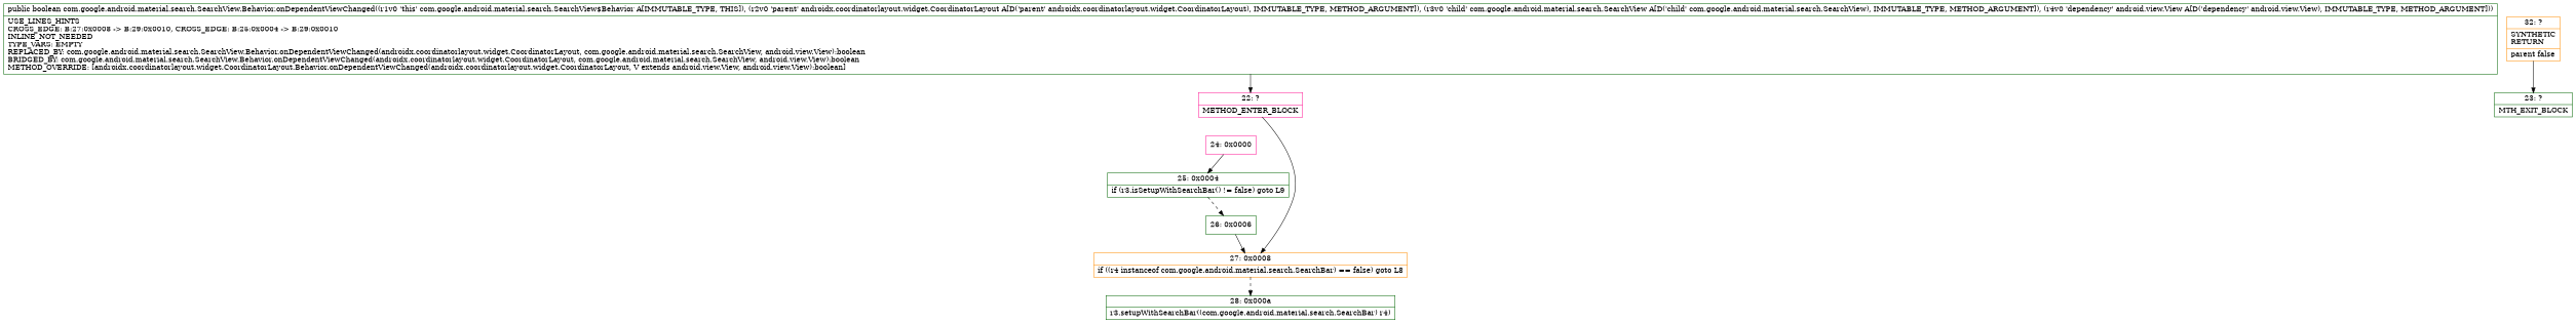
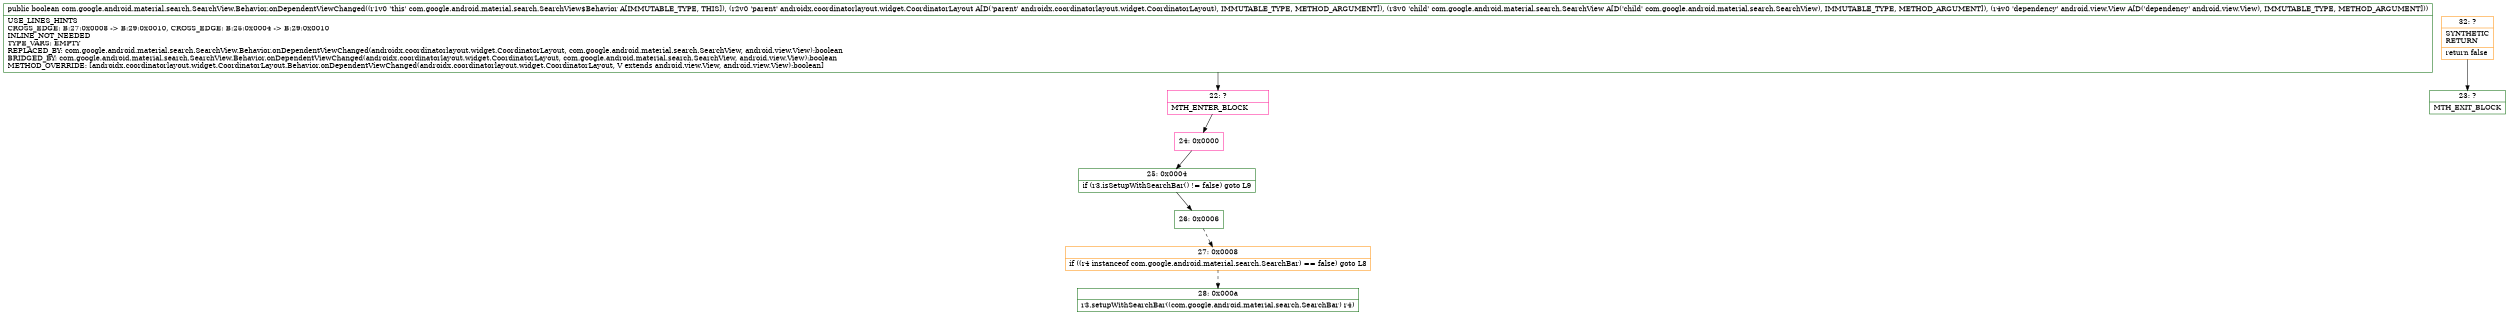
  digraph {
    fontname="DejaVu Serif"
    node [color=darkgreen fontname="DejaVu Serif" shape=record]
    edge [fontname="DejaVu Serif"]
-   n1 [color=deeppink label="{22\:\ ?|METHOD_ENTER_BLOCK\l}"]
+   n1 [color=deeppink label="{22\:\ ?|MTH_ENTER_BLOCK\l}"]
    n2 [color=deeppink label="{24\:\ 0x0000}"]
    n3 [label="{25\:\ 0x0004|if (r3.isSetupWithSearchBar() != false) goto L9\l}"]
    n4 [label="{26\:\ 0x0006}"]
    n5 [color=darkorange label="{27\:\ 0x0008|if ((r4 instanceof com.google.android.material.search.SearchBar) == false) goto L8\l}"]
    n6 [label="{28\:\ 0x000a|r3.setupWithSearchBar((com.google.android.material.search.SearchBar) r4)\l}"]
-   n7 [color=darkorange label="{32\:\ ?|SYNTHETIC\lRETURN\l|parent false\l}"]
+   n7 [color=darkorange label="{32\:\ ?|SYNTHETIC\lRETURN\l|return false\l}"]
    n8 [label="{23\:\ ?|MTH_EXIT_BLOCK\l}"]
    n9 [label="{public boolean com.google.android.material.search.SearchView.Behavior.onDependentViewChanged((r1v0 'this' com.google.android.material.search.SearchView$Behavior A[IMMUTABLE_TYPE, THIS]), (r2v0 'parent' androidx.coordinatorlayout.widget.CoordinatorLayout A[D('parent' androidx.coordinatorlayout.widget.CoordinatorLayout), IMMUTABLE_TYPE, METHOD_ARGUMENT]), (r3v0 'child' com.google.android.material.search.SearchView A[D('child' com.google.android.material.search.SearchView), IMMUTABLE_TYPE, METHOD_ARGUMENT]), (r4v0 'dependency' android.view.View A[D('dependency' android.view.View), IMMUTABLE_TYPE, METHOD_ARGUMENT]))  | USE_LINES_HINTS\lCROSS_EDGE: B:27:0x0008 \-\> B:29:0x0010, CROSS_EDGE: B:25:0x0004 \-\> B:29:0x0010\lINLINE_NOT_NEEDED\lTYPE_VARS: EMPTY\lREPLACED_BY: com.google.android.material.search.SearchView.Behavior.onDependentViewChanged(androidx.coordinatorlayout.widget.CoordinatorLayout, com.google.android.material.search.SearchView, android.view.View):boolean\lBRIDGED_BY: com.google.android.material.search.SearchView.Behavior.onDependentViewChanged(androidx.coordinatorlayout.widget.CoordinatorLayout, com.google.android.material.search.SearchView, android.view.View):boolean\lMETHOD_OVERRIDE: [androidx.coordinatorlayout.widget.CoordinatorLayout.Behavior.onDependentViewChanged(androidx.coordinatorlayout.widget.CoordinatorLayout, V extends android.view.View, android.view.View):boolean]\l}"]
-   n1 -> n5
+   n1 -> n2
    n2 -> n3
-   n3 -> n4 [style=dashed]
-   n4 -> n5
+   n3 -> n4 [style=solid]
+   n4 -> n5 [style=dashed]
    n5 -> n6 [style=dashed]
    n7 -> n8
    n9 -> n1
  }
